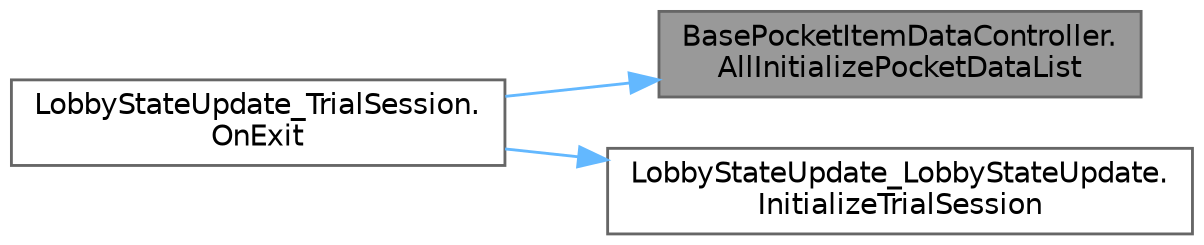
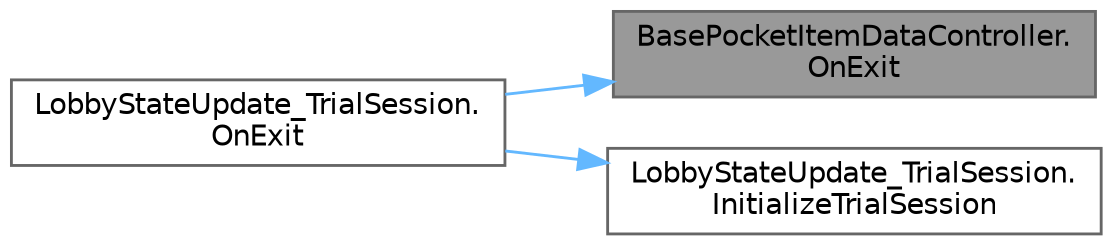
  digraph {
    rankdir=RL
    node [color=grey40 fillcolor=white fontname=Helvetica fontsize=10 shape=box style=filled]
    edge [color=steelblue1 dir=back fontname=Helvetica fontsize=10 labelfontname=Helvetica labelfontsize=10 style=solid]
-   n1 [color=gray40 fillcolor=grey60 fontcolor=black height=0.2 label="BasePocketItemDataController.\lAllInitializePocketDataList" width=0.4]
+   n1 [color=gray40 fillcolor=grey60 fontcolor=black height=0.2 label="BasePocketItemDataController.\lOnExit" width=0.4]
    n2 [height=0.2 label="LobbyStateUpdate_TrialSession.\lOnExit" width=0.4]
-   n3 [height=0.2 label="LobbyStateUpdate_LobbyStateUpdate.\lInitializeTrialSession" width=0.4]
+   n3 [height=0.2 label="LobbyStateUpdate_TrialSession.\lInitializeTrialSession" width=0.4]
    n1 -> n2
    n3 -> n2
  }
